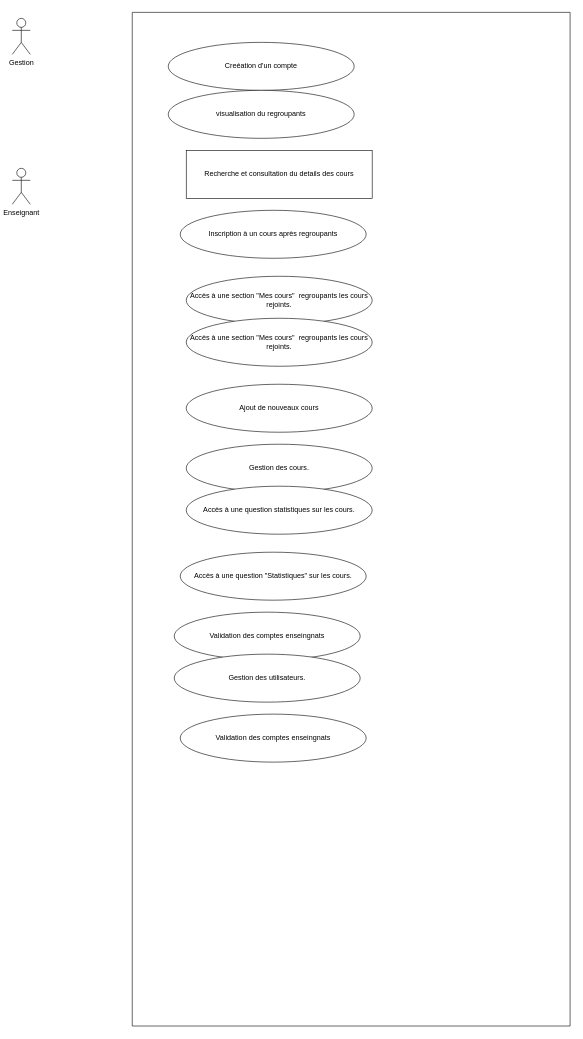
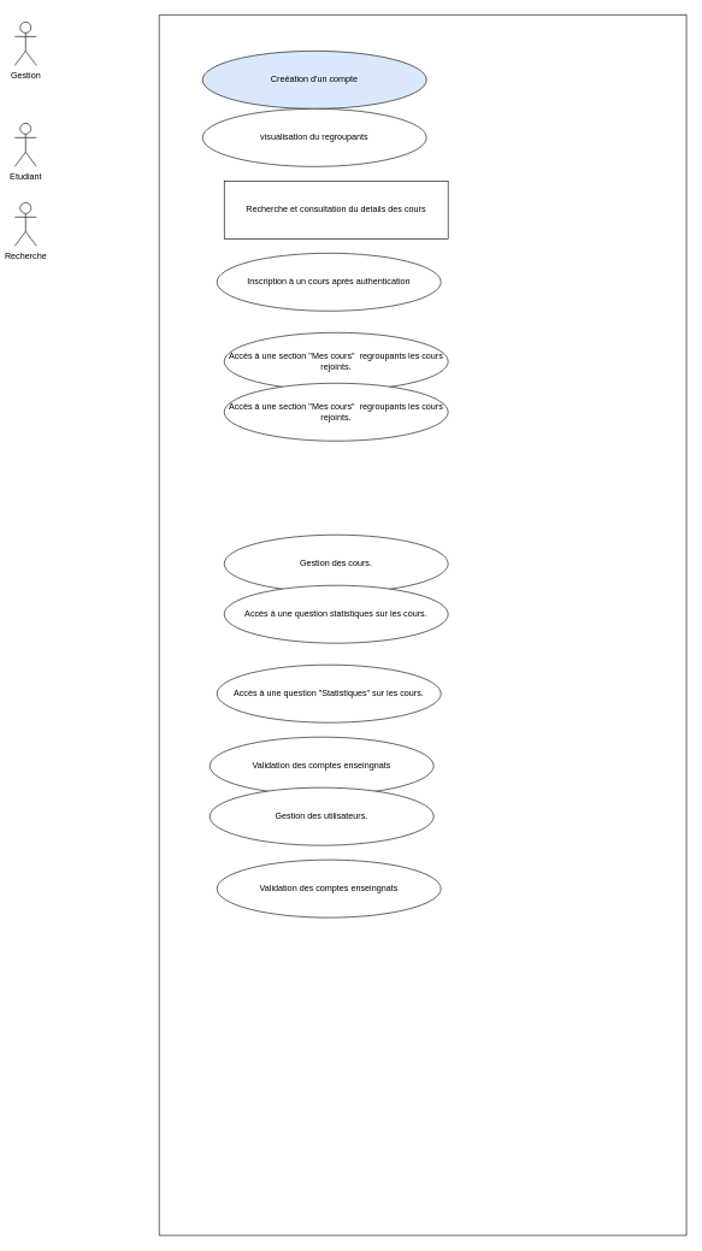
  <mxCell id="0" />
  <mxCell id="1" parent="0" />
  <mxCell id="2" value="Gestion" style="shape=umlActor;verticalLabelPosition=bottom;verticalAlign=top;html=1;outlineConnect=0;" vertex="1" parent="1"><mxGeometry x="20" y="30" width="30" height="60" as="geometry" /></mxCell>
- <mxCell id="4" value="Enseignant" style="shape=umlActor;verticalLabelPosition=bottom;verticalAlign=top;html=1;outlineConnect=0;" vertex="1" parent="1"><mxGeometry x="20" y="280" width="30" height="60" as="geometry" /></mxCell>
+ <mxCell id="3" value="Etudiant" style="shape=umlActor;verticalLabelPosition=bottom;verticalAlign=top;html=1;outlineConnect=0;" vertex="1" parent="1"><mxGeometry x="20" y="170" width="30" height="60" as="geometry" /></mxCell>
+ <mxCell id="4" value="Recherche" style="shape=umlActor;verticalLabelPosition=bottom;verticalAlign=top;html=1;outlineConnect=0;" vertex="1" parent="1"><mxGeometry x="20" y="280" width="30" height="60" as="geometry" /></mxCell>
  <mxCell id="5" value="" style="swimlane;startSize=0;" vertex="1" parent="1"><mxGeometry x="220" y="20" width="730" height="1690" as="geometry" /></mxCell>
- <mxCell id="6" value="Creéation d'un compte" style="ellipse;whiteSpace=wrap;html=1;" vertex="1" parent="5"><mxGeometry x="60" y="50" width="310" height="80" as="geometry" /></mxCell>
+ <mxCell id="6" value="Creéation d'un compte" style="ellipse;whiteSpace=wrap;html=1;fillColor=#dae8fc;" vertex="1" parent="5"><mxGeometry x="60" y="50" width="310" height="80" as="geometry" /></mxCell>
  <mxCell id="7" value="visualisation du regroupants" style="ellipse;whiteSpace=wrap;html=1;" vertex="1" parent="5"><mxGeometry x="60" y="130" width="310" height="80" as="geometry" /></mxCell>
  <mxCell id="8" value="Recherche et consultation du details des cours" style="whiteSpace=wrap;html=1;rounded=0;" vertex="1" parent="5"><mxGeometry x="90" y="230" width="310" height="80" as="geometry" /></mxCell>
- <mxCell id="9" value="Inscription à un cours après regroupants" style="ellipse;whiteSpace=wrap;html=1;" vertex="1" parent="5"><mxGeometry x="80" y="330" width="310" height="80" as="geometry" /></mxCell>
+ <mxCell id="9" value="Inscription à un cours après authentication" style="ellipse;whiteSpace=wrap;html=1;" vertex="1" parent="5"><mxGeometry x="80" y="330" width="310" height="80" as="geometry" /></mxCell>
  <mxCell id="10" value="Accès à une section &quot;Mes cours&quot;&amp;nbsp; regroupants les cours rejoints.&lt;br&gt;" style="ellipse;whiteSpace=wrap;html=1;" vertex="1" parent="5"><mxGeometry x="90" y="440" width="310" height="80" as="geometry" /></mxCell>
  <mxCell id="11" value="Accès à une section &quot;Mes cours&quot;&amp;nbsp; regroupants les cours rejoints.&lt;br&gt;" style="ellipse;whiteSpace=wrap;html=1;" vertex="1" parent="5"><mxGeometry x="90" y="510" width="310" height="80" as="geometry" /></mxCell>
- <mxCell id="12" value="Ajout de nouveaux cours" style="ellipse;whiteSpace=wrap;html=1;" vertex="1" parent="5"><mxGeometry x="90" y="620" width="310" height="80" as="geometry" /></mxCell>
  <mxCell id="13" value="Gestion des cours." style="ellipse;whiteSpace=wrap;html=1;" vertex="1" parent="5"><mxGeometry x="90" y="720" width="310" height="80" as="geometry" /></mxCell>
  <mxCell id="14" value="Accès à une question statistiques sur les cours." style="ellipse;whiteSpace=wrap;html=1;" vertex="1" parent="5"><mxGeometry x="90" y="790" width="310" height="80" as="geometry" /></mxCell>
  <mxCell id="15" value="Accès à une question &quot;Statistiques&quot; sur les cours." style="ellipse;whiteSpace=wrap;html=1;" vertex="1" parent="5"><mxGeometry x="80" y="900" width="310" height="80" as="geometry" /></mxCell>
  <mxCell id="16" value="Validation des comptes enseingnats" style="ellipse;whiteSpace=wrap;html=1;" vertex="1" parent="5"><mxGeometry x="70" y="1000" width="310" height="80" as="geometry" /></mxCell>
  <mxCell id="17" value="Gestion des utilisateurs." style="ellipse;whiteSpace=wrap;html=1;" vertex="1" parent="5"><mxGeometry x="70" y="1070" width="310" height="80" as="geometry" /></mxCell>
  <mxCell id="18" value="Validation des comptes enseingnats" style="ellipse;whiteSpace=wrap;html=1;" vertex="1" parent="5"><mxGeometry x="80" y="1170" width="310" height="80" as="geometry" /></mxCell>
